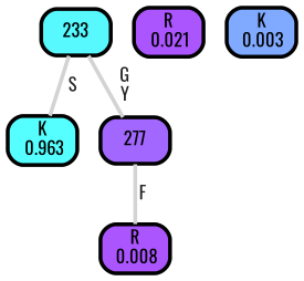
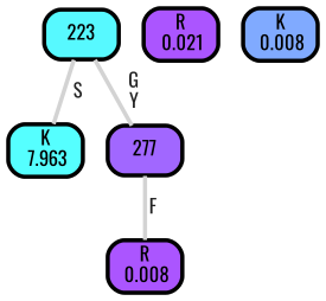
  graph {
    fontname=Oswald
    ranksep="0 equally"
    splines=straight
    node [color=black fillcolor="#ab55ff" fontcolor=black fontname=Oswald penwidth=3 shape=box style="filled, rounded"]
    edge [color=lightgray fontcolor=grey14 fontname=Oswald fontweight=bold penwidth=3]
-   n1 [fillcolor="#55ffff" label="K\n 0.963"]
-   n2 [fillcolor="#57f9ff" label=233]
+   n1 [fillcolor="#55ffff" label="K\n 7.963"]
+   n2 [fillcolor="#57f9ff" label=223]
    n3 [fillcolor="#a167ff" label=277]
    n4 [label="R\n 0.008"]
    n5 [label="R\n 0.021"]
-   n6 [fillcolor="#80aaff" label="K\n 0.003"]
+   n6 [fillcolor="#80aaff" label="K\n 0.008"]
    subgraph sub_1 {
      rank=same
    }
    n2 -- n1 [label=" S"]
    n2 -- n3 [label=" G\n Y"]
    n3 -- n4 [label=" F"]
  }
